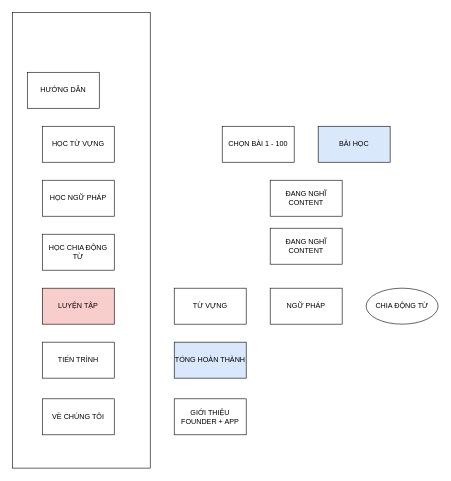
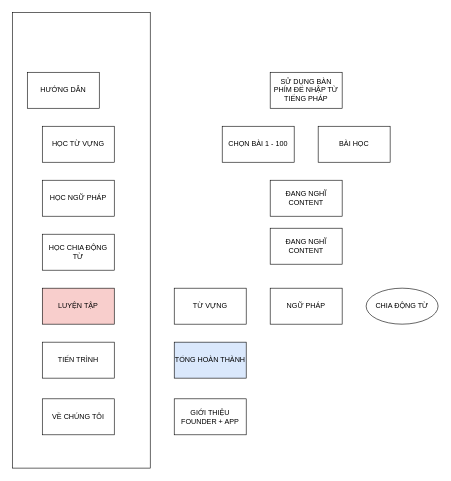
  <mxCell id="0" />
  <mxCell id="1" parent="0" />
  <mxCell id="2" value="" style="rounded=0;whiteSpace=wrap;html=1;" vertex="1" parent="1"><mxGeometry x="20" y="20" width="230" height="760" as="geometry" /></mxCell>
  <mxCell id="3" value="HỌC TỪ VỰNG" style="rounded=0;whiteSpace=wrap;html=1;" vertex="1" parent="1"><mxGeometry x="70" y="210" width="120" height="60" as="geometry" /></mxCell>
  <mxCell id="4" value="HỌC NGỮ PHÁP" style="rounded=0;whiteSpace=wrap;html=1;" vertex="1" parent="1"><mxGeometry x="70" y="300" width="120" height="60" as="geometry" /></mxCell>
  <mxCell id="5" value="HỌC CHIA ĐỘNG TỪ" style="rounded=0;whiteSpace=wrap;html=1;" vertex="1" parent="1"><mxGeometry x="70" y="390" width="120" height="60" as="geometry" /></mxCell>
  <mxCell id="6" value="LUYỆN TẬP" style="rounded=0;whiteSpace=wrap;html=1;fillColor=#f8cecc;" vertex="1" parent="1"><mxGeometry x="70" y="480" width="120" height="60" as="geometry" /></mxCell>
  <mxCell id="7" value="TIẾN TRÌNH" style="rounded=0;whiteSpace=wrap;html=1;" vertex="1" parent="1"><mxGeometry x="70" y="570" width="120" height="60" as="geometry" /></mxCell>
  <mxCell id="8" value="VỀ CHÚNG TÔI" style="rounded=0;whiteSpace=wrap;html=1;" vertex="1" parent="1"><mxGeometry x="70" y="664.5" width="120" height="60" as="geometry" /></mxCell>
  <mxCell id="9" value="HƯỚNG DẪN" style="rounded=0;whiteSpace=wrap;html=1;" vertex="1" parent="1"><mxGeometry x="45" y="120" width="120" height="60" as="geometry" /></mxCell>
  <mxCell id="10" value="CHỌN BÀI 1 - 100" style="rounded=0;whiteSpace=wrap;html=1;" vertex="1" parent="1"><mxGeometry x="370" y="210" width="120" height="60" as="geometry" /></mxCell>
- <mxCell id="11" value="BÀI HỌC" style="rounded=0;whiteSpace=wrap;html=1;fillColor=#dae8fc;" vertex="1" parent="1"><mxGeometry x="530" y="210" width="120" height="60" as="geometry" /></mxCell>
+ <mxCell id="11" value="BÀI HỌC" style="rounded=0;whiteSpace=wrap;html=1;" vertex="1" parent="1"><mxGeometry x="530" y="210" width="120" height="60" as="geometry" /></mxCell>
  <mxCell id="12" value="ĐANG NGHĨ CONTENT" style="rounded=0;whiteSpace=wrap;html=1;" vertex="1" parent="1"><mxGeometry x="450" y="300" width="120" height="60" as="geometry" /></mxCell>
  <mxCell id="13" value="ĐANG NGHĨ CONTENT" style="rounded=0;whiteSpace=wrap;html=1;" vertex="1" parent="1"><mxGeometry x="450" y="380" width="120" height="60" as="geometry" /></mxCell>
  <mxCell id="14" value="TỪ VỰNG" style="rounded=0;whiteSpace=wrap;html=1;" vertex="1" parent="1"><mxGeometry x="290" y="480" width="120" height="60" as="geometry" /></mxCell>
  <mxCell id="15" value="NGỮ PHÁP" style="rounded=0;whiteSpace=wrap;html=1;" vertex="1" parent="1"><mxGeometry x="450" y="480" width="120" height="60" as="geometry" /></mxCell>
  <mxCell id="16" value="CHIA ĐỘNG TỪ" style="ellipse;whiteSpace=wrap;html=1;" vertex="1" parent="1"><mxGeometry x="610" y="480" width="120" height="60" as="geometry" /></mxCell>
+ <mxCell id="17" value="SỬ DỤNG BÀN PHÍM ĐỂ NHẬP TỪ TIẾNG PHÁP" style="rounded=0;whiteSpace=wrap;html=1;" vertex="1" parent="1"><mxGeometry x="450" y="120" width="120" height="60" as="geometry" /></mxCell>
  <mxCell id="18" value="TỔNG HOÀN THÀNH" style="rounded=0;whiteSpace=wrap;html=1;fillColor=#dae8fc;" vertex="1" parent="1"><mxGeometry x="290" y="570" width="120" height="60" as="geometry" /></mxCell>
  <mxCell id="19" value="GIỚI THIỆU FOUNDER + APP" style="rounded=0;whiteSpace=wrap;html=1;" vertex="1" parent="1"><mxGeometry x="290" y="664.5" width="120" height="60" as="geometry" /></mxCell>
